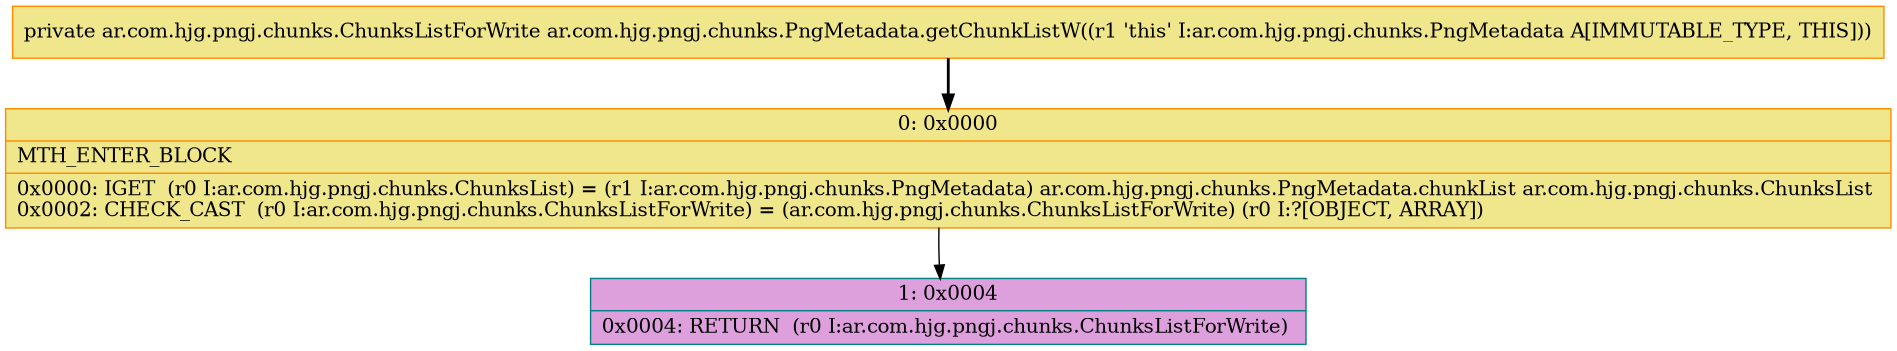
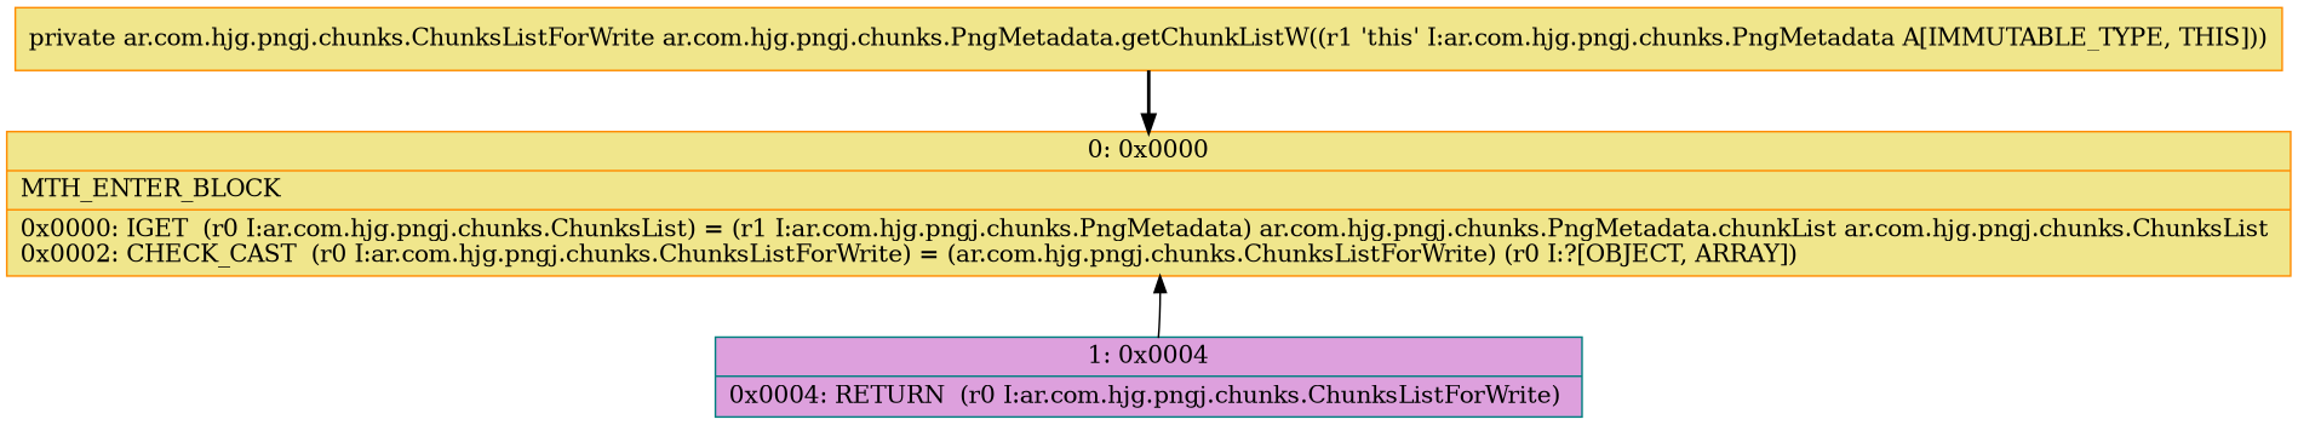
  digraph {
    node [shape=record style=filled fillcolor=khaki color=darkorange]
    n1 [label="{0\:\ 0x0000|MTH_ENTER_BLOCK\l|0x0000: IGET  (r0 I:ar.com.hjg.pngj.chunks.ChunksList) = (r1 I:ar.com.hjg.pngj.chunks.PngMetadata) ar.com.hjg.pngj.chunks.PngMetadata.chunkList ar.com.hjg.pngj.chunks.ChunksList \l0x0002: CHECK_CAST  (r0 I:ar.com.hjg.pngj.chunks.ChunksListForWrite) = (ar.com.hjg.pngj.chunks.ChunksListForWrite) (r0 I:?[OBJECT, ARRAY]) \l}"]
    n2 [label="{1\:\ 0x0004|0x0004: RETURN  (r0 I:ar.com.hjg.pngj.chunks.ChunksListForWrite) \l}" fillcolor=plum color=teal]
    n3 [label="{private ar.com.hjg.pngj.chunks.ChunksListForWrite ar.com.hjg.pngj.chunks.PngMetadata.getChunkListW((r1 'this' I:ar.com.hjg.pngj.chunks.PngMetadata A[IMMUTABLE_TYPE, THIS])) }"]
-   n1 -> n2 [style=solid]
+   n2 -> n1 [style=solid]
    n3 -> n1 [style=bold]
  }
